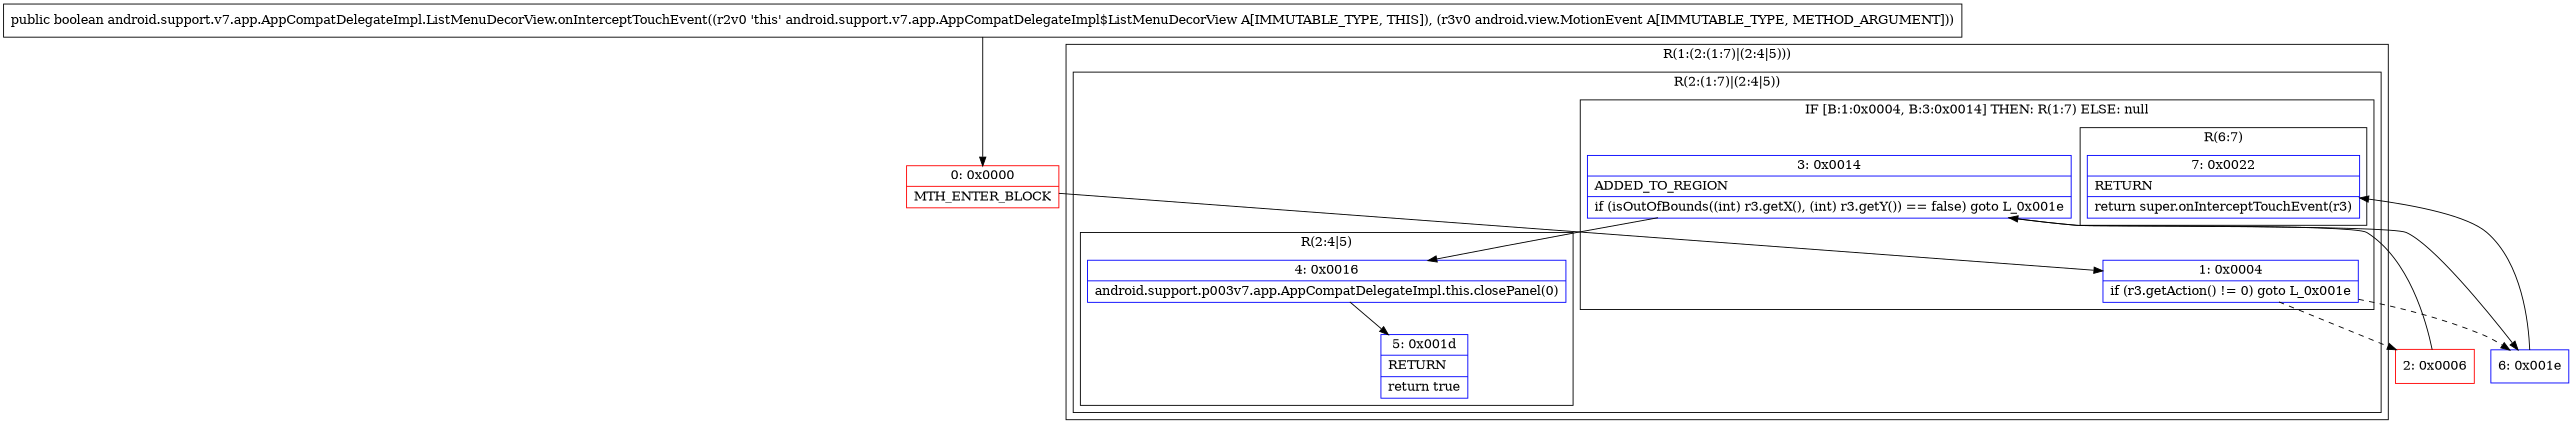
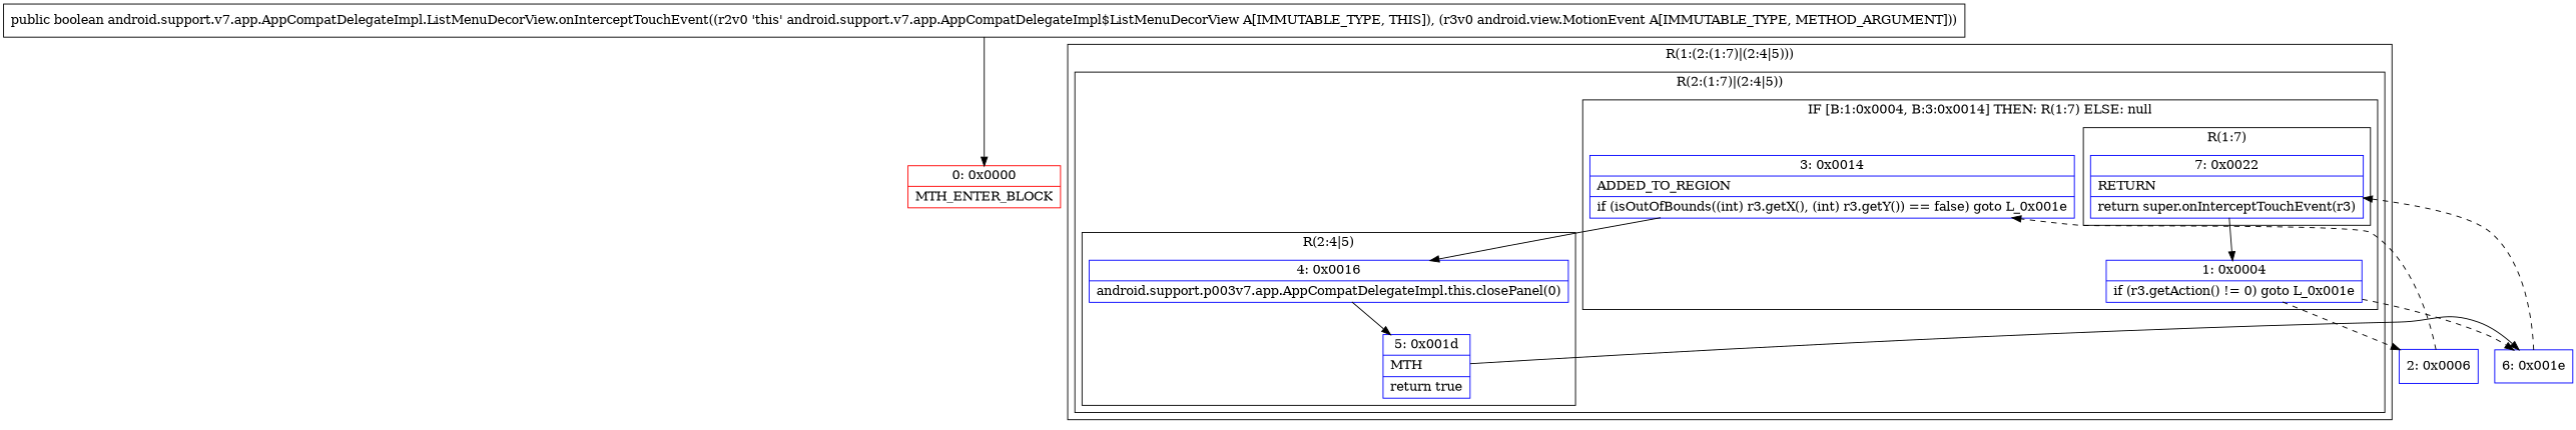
  digraph {
    node [color=blue shape=record]
    n1 [label="{7\:\ 0x0022|RETURN\l|return super.onInterceptTouchEvent(r3)\l}"]
    n2 [label="{1\:\ 0x0004|if (r3.getAction() != 0) goto L_0x001e\l}"]
    n3 [label="{3\:\ 0x0014|ADDED_TO_REGION\l|if (isOutOfBounds((int) r3.getX(), (int) r3.getY()) == false) goto L_0x001e\l}"]
    n4 [label="{4\:\ 0x0016|android.support.p003v7.app.AppCompatDelegateImpl.this.closePanel(0)\l}"]
-   n5 [label="{5\:\ 0x001d|RETURN\l|return true\l}"]
-   n6 [color=red label="{2\:\ 0x0006}"]
+   n5 [label="{5\:\ 0x001d|MTH\l|return true\l}"]
+   n6 [label="{2\:\ 0x0006}"]
    n7 [label="{6\:\ 0x001e}"]
    n8 [color=red label="{0\:\ 0x0000|MTH_ENTER_BLOCK\l}"]
    n9 [label="{public boolean android.support.v7.app.AppCompatDelegateImpl.ListMenuDecorView.onInterceptTouchEvent((r2v0 'this' android.support.v7.app.AppCompatDelegateImpl$ListMenuDecorView A[IMMUTABLE_TYPE, THIS]), (r3v0 android.view.MotionEvent A[IMMUTABLE_TYPE, METHOD_ARGUMENT])) }" color=""]
    subgraph cluster_1 {
      label="R(1:(2:(1:7)|(2:4|5)))"
      subgraph cluster_2 {
        label="R(2:(1:7)|(2:4|5))"
        subgraph cluster_3 {
          label="IF [B:1:0x0004, B:3:0x0014] THEN: R(1:7) ELSE: null"
          n2
          n3
          subgraph cluster_4 {
-           label="R(6:7)"
+           label="R(1:7)"
            n1
          }
        }
        subgraph cluster_5 {
          label="R(2:4|5)"
          n4
          n5
        }
      }
    }
    n2 -> n6 [style=dashed]
    n2 -> n7 [style=dashed]
    n3 -> n4 [style=solid]
-   n3 -> n7
+   n5 -> n7
    n4 -> n5
-   n6 -> n3
-   n7 -> n1
-   n8 -> n2
+   n6 -> n3 [style=dashed]
+   n7 -> n1 [style=dashed]
+   n1 -> n2
    n9 -> n8
  }
